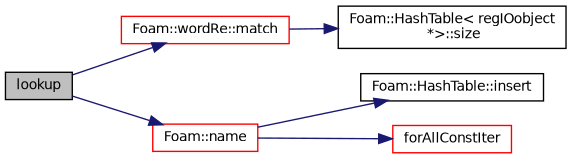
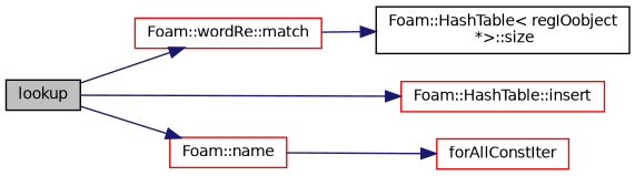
  digraph {
    fontname="DejaVu Sans"
    rankdir=LR
    node [color=black fontname="DejaVu Sans" fontsize=10 shape=record]
    edge [color=midnightblue fontname="DejaVu Sans" fontsize=10 labelfontname=Helvetica labelfontsize=10 style=solid]
    n1 [fillcolor=grey75 fontcolor=black height=0.2 label=lookup style=filled width=0.4]
-   n2 [height=0.2 label="Foam::HashTable::insert" width=0.4]
+   n2 [color=red height=0.2 label="Foam::HashTable::insert" width=0.4]
    n3 [color=red height=0.2 label="Foam::wordRe::match" width=0.4]
    n4 [color=red height=0.2 label="Foam::name" width=0.4]
    n5 [color=red height=0.2 label=forAllConstIter width=0.4]
    n6 [height=0.2 label="Foam::HashTable\< regIOobject\l *\>::size" width=0.4]
-   n4 -> n2
+   n1 -> n2
    n1 -> n3
    n1 -> n4
    n3 -> n6
    n4 -> n5
  }
